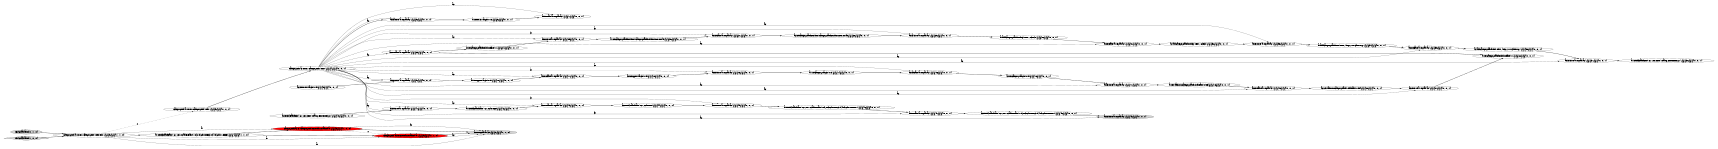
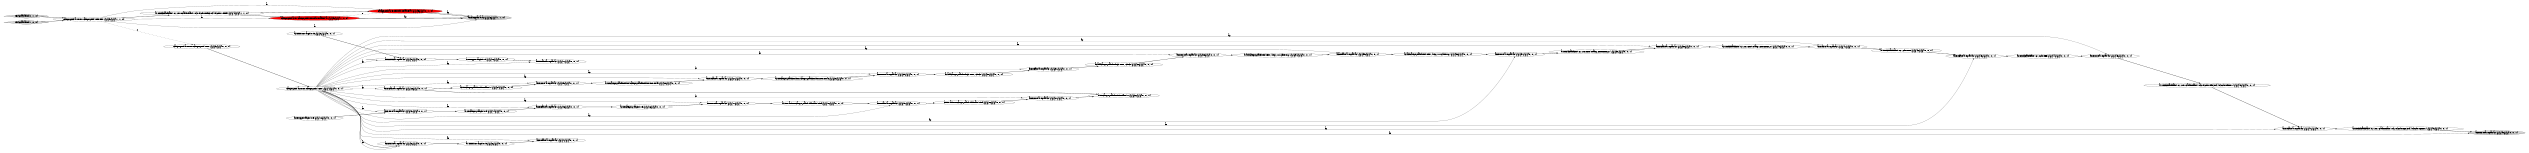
  digraph {
    rankdir=LR
    node [fillcolor=white shape=ellipse style=filled]
    edge [style=bold]
    n1 [label="assertTrue(a1.equals(a2))@@@45@@@['0', '0', '1']"]
    n2 [label="a1.setTickLabelPaint(\"C1\",new GradientPaint(1.0f,2.0f,Color.RED,3.0f,4.0f,Color.YELLOW))@@@46@@@['0', '0', '1']"]
    n3 [label="assertFalse(a1.equals(a2))@@@47@@@['0', '0', '1']"]
    n4 [label="assertTrue(a1.equals(a2))@@@21@@@['0', '0', '1']"]
    n5 [label="a1.setCategoryLabelPositionOffset(11)@@@22@@@['0', '0', '1']"]
    n6 [label="assertTrue(a1.equals(a2))@@@13@@@['0', '0', '1']"]
    n7 [label="a1.setCategoryMargin(0.15)@@@14@@@['0', '0', '1']"]
    n8 [label="assertFalse(a1.equals(a2))@@@15@@@['0', '0', '1']"]
    n9 [label="a1.addCategoryLabelURL(\"Test\",\"http://www.jfree.org/\")@@@34@@@['0', '0', '1']"]
    n10 [label="assertFalse(a1.equals(a2))@@@35@@@['0', '0', '1']"]
    n11 [label="a2.addCategoryLabelURL(\"Test\",\"http://www.jfree.org/\")@@@36@@@['0', '0', '1']"]
    n12 [label="a2.setTickLabelPaint(\"C1\",new GradientPaint(1.0f,2.0f,Color.RED,3.0f,4.0f,Color.YELLOW))@@@48@@@['0', '0', '1']"]
    n13 [fillcolor=lightgray label="assertTrue(a1.equals(a2))@@@49@@@['0', '0', '1']"]
    n14 [label="a1.setTickLabelPaint(\"C1\",Color.RED)@@@42@@@['0', '0', '1']"]
    n15 [label="assertFalse(a1.equals(a2))@@@43@@@['0', '0', '1']"]
    n16 [label="a2.setTickLabelPaint(\"C1\",Color.RED)@@@44@@@['0', '0', '1']"]
-   n17 [fillcolor=lightgray label="testSerialization['0', '1', '0']"]
+   n17 [fillcolor=lightgray label="testSerialization['0', '1', '0']" shape=diamond]
    n18 [label="CategoryAxis a1 = new CategoryAxis(\"Test Axis\")@@@3@@@['1', '1', '0']"]
    n19 [fillcolor=red label="CategoryAxis a2 = (CategoryAxis)TestUtils.serialised(a1)@@@5@@@['1', '0', '0']"]
    n20 [fillcolor=red label="CategoryAxis a2 = TestUtils.serialised(a1)@@@5@@@['0', '1', '0']"]
    n21 [fillcolor=lightgray label="assertEquals(a1,a2)@@@6@@@['1', '1', '0']"]
    n22 [label="a1.setTickLabelPaint(\"C1\",new GradientPaint(1.0f,2.0f,Color.RED,3.0f,4.0f,Color.WHITE))@@@4@@@['1', '1', '0']"]
    n23 [label="CategoryAxis a1 = new CategoryAxis(\"Test\")@@@3@@@['0', '0', '1']"]
    n24 [label="a2.setMaximumCategoryLabelWidthRatio(0.98f)@@@20@@@['0', '0', '1']"]
    n25 [label="CategoryAxis a2 = new CategoryAxis(\"Test\")@@@4@@@['0', '0', '1']"]
    n26 [label="a2.setCategoryMargin(0.15)@@@16@@@['0', '0', '1']"]
+   n27 [label="assertFalse(a1.equals(a2))@@@39@@@['0', '0', '1']"]
    n28 [label="a2.setTickLabelFont(\"C1\",new Font(\"Dialog\",Font.PLAIN,21))@@@40@@@['0', '0', '1']"]
    n29 [label="assertTrue(a1.equals(a2))@@@41@@@['0', '0', '1']"]
    n30 [label="assertTrue(a1.equals(a2))@@@37@@@['0', '0', '1']"]
    n31 [label="a1.setTickLabelFont(\"C1\",new Font(\"Dialog\",Font.PLAIN,21))@@@38@@@['0', '0', '1']"]
    n32 [label="a1.addCategoryLabelToolTip(\"Test\",\"Check\")@@@30@@@['0', '0', '1']"]
    n33 [label="assertFalse(a1.equals(a2))@@@31@@@['0', '0', '1']"]
    n34 [label="a2.addCategoryLabelToolTip(\"Test\",\"Check\")@@@32@@@['0', '0', '1']"]
    n35 [label="assertTrue(a1.equals(a2))@@@17@@@['0', '0', '1']"]
    n36 [label="a1.setMaximumCategoryLabelWidthRatio(0.98f)@@@18@@@['0', '0', '1']"]
    n37 [label="assertFalse(a1.equals(a2))@@@19@@@['0', '0', '1']"]
    n38 [label="assertTrue(a1.equals(a2))@@@33@@@['0', '0', '1']"]
    n39 [label="assertTrue(a1.equals(a2))@@@9@@@['0', '0', '1']" shape=diamond]
    n40 [label="a1.setUpperMargin(0.15)@@@10@@@['0', '0', '1']"]
    n41 [label="assertFalse(a1.equals(a2))@@@11@@@['0', '0', '1']"]
    n42 [label="a1.setCategoryLabelPositions(CategoryLabelPositions.DOWN_45)@@@26@@@['0', '0', '1']"]
    n43 [label="assertFalse(a1.equals(a2))@@@27@@@['0', '0', '1']"]
    n44 [label="a2.setCategoryLabelPositions(CategoryLabelPositions.DOWN_45)@@@28@@@['0', '0', '1']"]
    n45 [label="a2.setCategoryLabelPositionOffset(11)@@@24@@@['0', '0', '1']"]
    n46 [label="assertTrue(a1.equals(a2))@@@25@@@['0', '0', '1']"]
    n47 [label="assertTrue(a1.equals(a2))@@@5@@@['0', '0', '1']"]
    n48 [label="a1.setLowerMargin(0.15)@@@6@@@['0', '0', '1']"]
    n49 [label="assertFalse(a1.equals(a2))@@@7@@@['0', '0', '1']"]
    n50 [label="assertFalse(a1.equals(a2))@@@23@@@['0', '0', '1']"]
    n51 [label="assertTrue(a1.equals(a2))@@@29@@@['0', '0', '1']"]
    n52 [label="a2.setUpperMargin(0.15)@@@12@@@['0', '0', '1']"]
    n53 [label="a2.setLowerMargin(0.15)@@@8@@@['0', '0', '1']"]
    n54 [fillcolor=lightgray label="testSerialization['1', '0', '0']" shape=diamond]
    n1 -> n2
    n2 -> n3
    n3 -> n12
    n4 -> n5
    n6 -> n7
    n7 -> n8
    n8 -> n26
    n9 -> n10
    n10 -> n11
    n11 -> n30
    n12 -> n13
    n14 -> n15
    n15 -> n16
    n16 -> n1
    n17 -> n18
    n18 -> n19 [label=a1 style=solid]
    n18 -> n20 [label=a1 style=solid]
    n18 -> n21 [label=a1 style=solid]
    n18 -> n22
    n18 -> n23 [label=0 style=dashed]
    n19 -> n20 [label=0 style=dashed]
    n19 -> n21 [label=a2 style=solid]
    n19 -> n21
    n20 -> n21
    n20 -> n21 [label=a2 style=solid]
    n22 -> n19
    n22 -> n20
    n23 -> n25
    n24 -> n4
    n25 -> n1 [label=a2 style=solid]
    n25 -> n3 [label=a2 style=solid]
    n25 -> n4 [label=a2 style=solid]
    n25 -> n6 [label=a2 style=solid]
    n25 -> n8 [label=a2 style=solid]
    n25 -> n10 [label=a2 style=solid]
    n25 -> n13 [label=a2 style=solid]
    n25 -> n15 [label=a2 style=solid]
+   n25 -> n27 [label=a2 style=solid]
    n25 -> n29 [label=a2 style=solid]
    n25 -> n30 [label=a2 style=solid]
    n25 -> n33 [label=a2 style=solid]
    n25 -> n35 [label=a2 style=solid]
    n25 -> n37 [label=a2 style=solid]
    n25 -> n38 [label=a2 style=solid]
    n25 -> n39 [label=a2 style=solid]
    n25 -> n41 [label=a2 style=solid]
    n25 -> n43 [label=a2 style=solid]
    n25 -> n46 [label=a2 style=solid]
    n25 -> n47
    n25 -> n47 [label=a2 style=solid]
    n25 -> n49 [label=a2 style=solid]
    n25 -> n50 [label=a2 style=solid]
    n25 -> n51 [label=a2 style=solid]
    n26 -> n35
+   n27 -> n28
    n28 -> n29
    n29 -> n14
    n30 -> n31
+   n31 -> n27
    n32 -> n33
    n33 -> n34
    n34 -> n38
    n35 -> n36
    n36 -> n37
    n37 -> n24
    n38 -> n9
    n39 -> n40
    n40 -> n41
-   n41 -> n52
    n42 -> n43
    n43 -> n44
    n44 -> n51
    n45 -> n46
    n46 -> n42
    n47 -> n48
    n48 -> n49
    n50 -> n5
    n50 -> n45
    n51 -> n32
    n52 -> n6
    n53 -> n39
    n54 -> n18
  }
